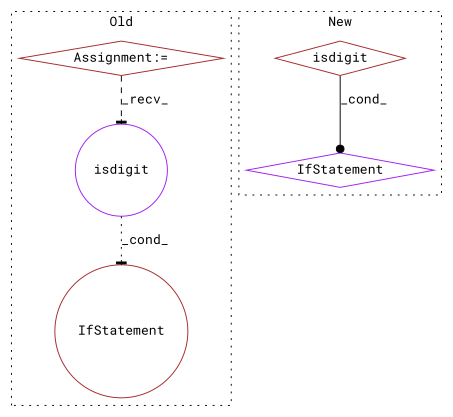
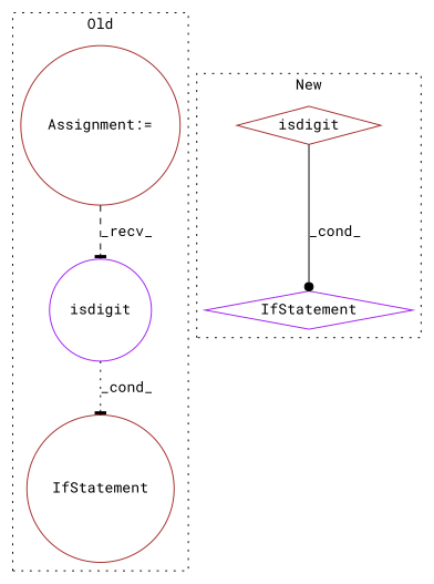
  digraph {
    fontname="Roboto Mono"
    node [a=32 l=9 shape=circle color=brown fontname="Roboto Mono"]
    edge [arrowhead=tee fontname="Roboto Mono"]
    n1 [label=isdigit s=8498 color=purple]
    n2 [a=25 l="4,2" label=IfStatement s="8476,8601"]
-   n3 [a=7 l=33 label="Assignment:=" s=8565 shape=diamond]
+   n3 [a=7 l=33 label="Assignment:=" s=8565]
    n4 [label=isdigit s=8573 shape=diamond]
    n5 [a=25 l="4,2" label=IfStatement s="8558,8582" shape=diamond color=purple]
    subgraph cluster_1 {
      label=Old
      style=dotted
      n1
      n2
      n3
    }
    subgraph cluster_2 {
      label=New
      style=dotted
      n4
      n5
    }
    n1 -> n2 [label=_cond_ style=dotted]
    n3 -> n1 [label=_recv_ style=dashed]
    n4 -> n5 [label=_cond_ style=solid arrowhead=dot]
  }
